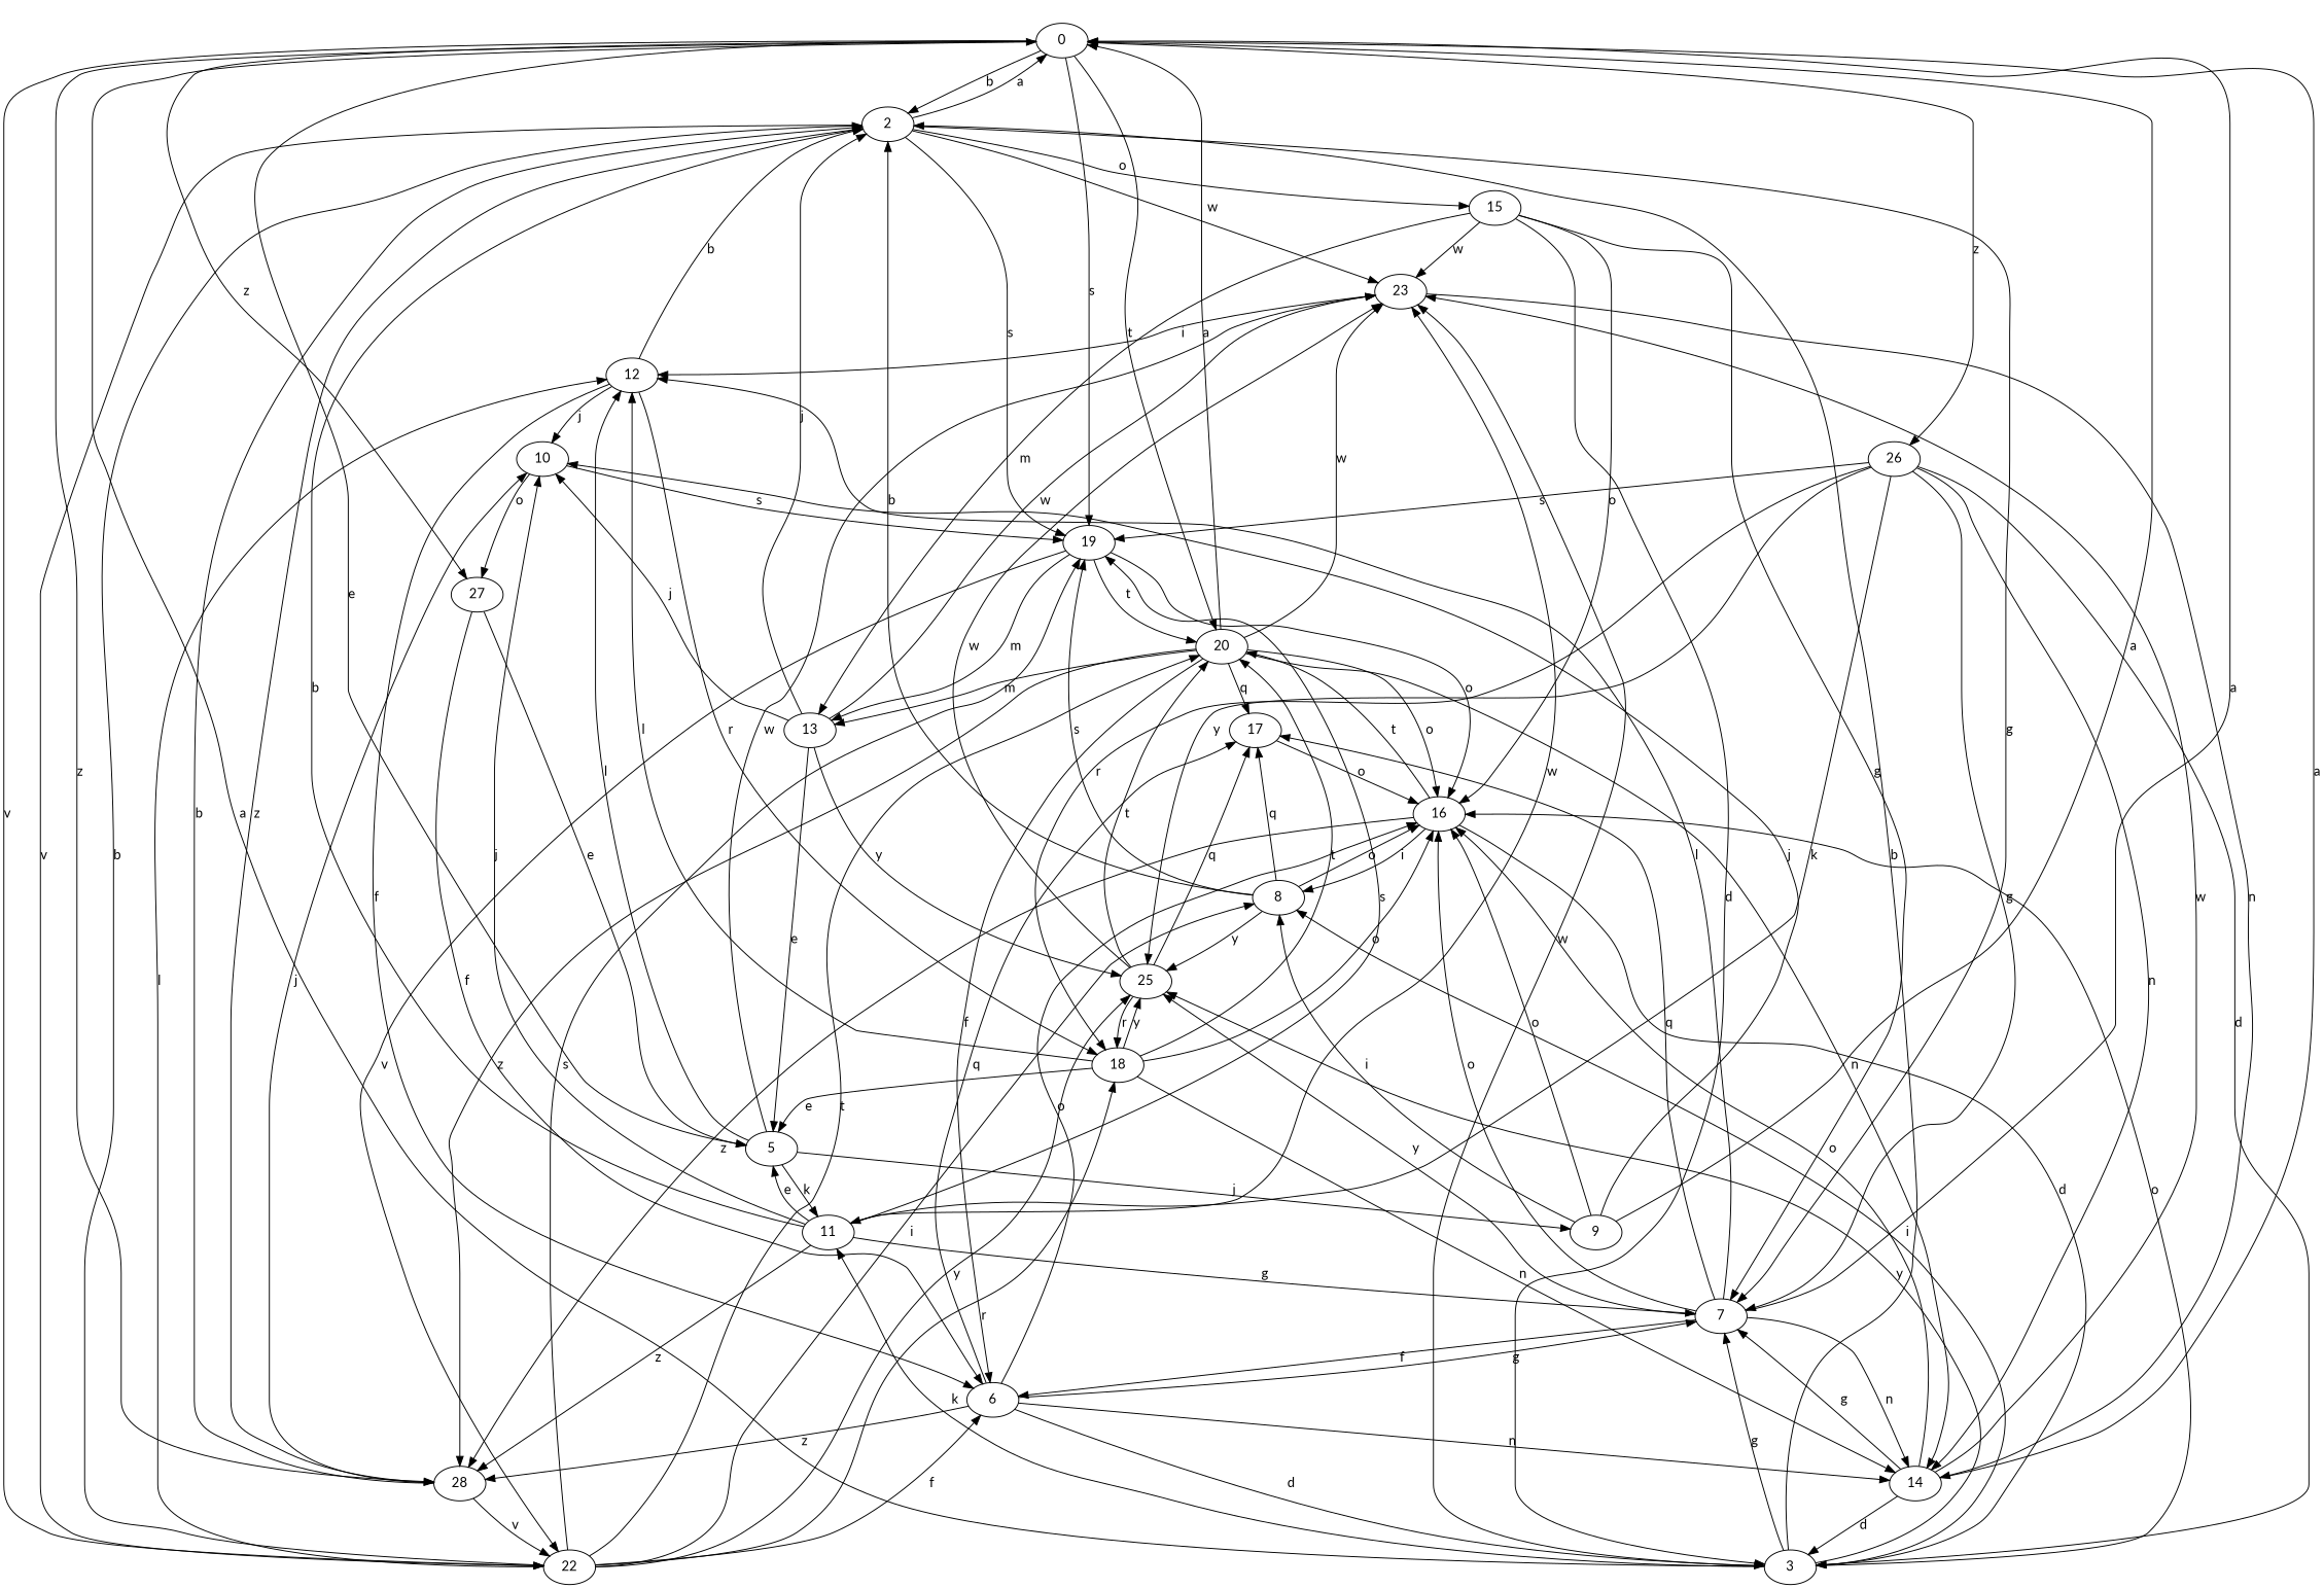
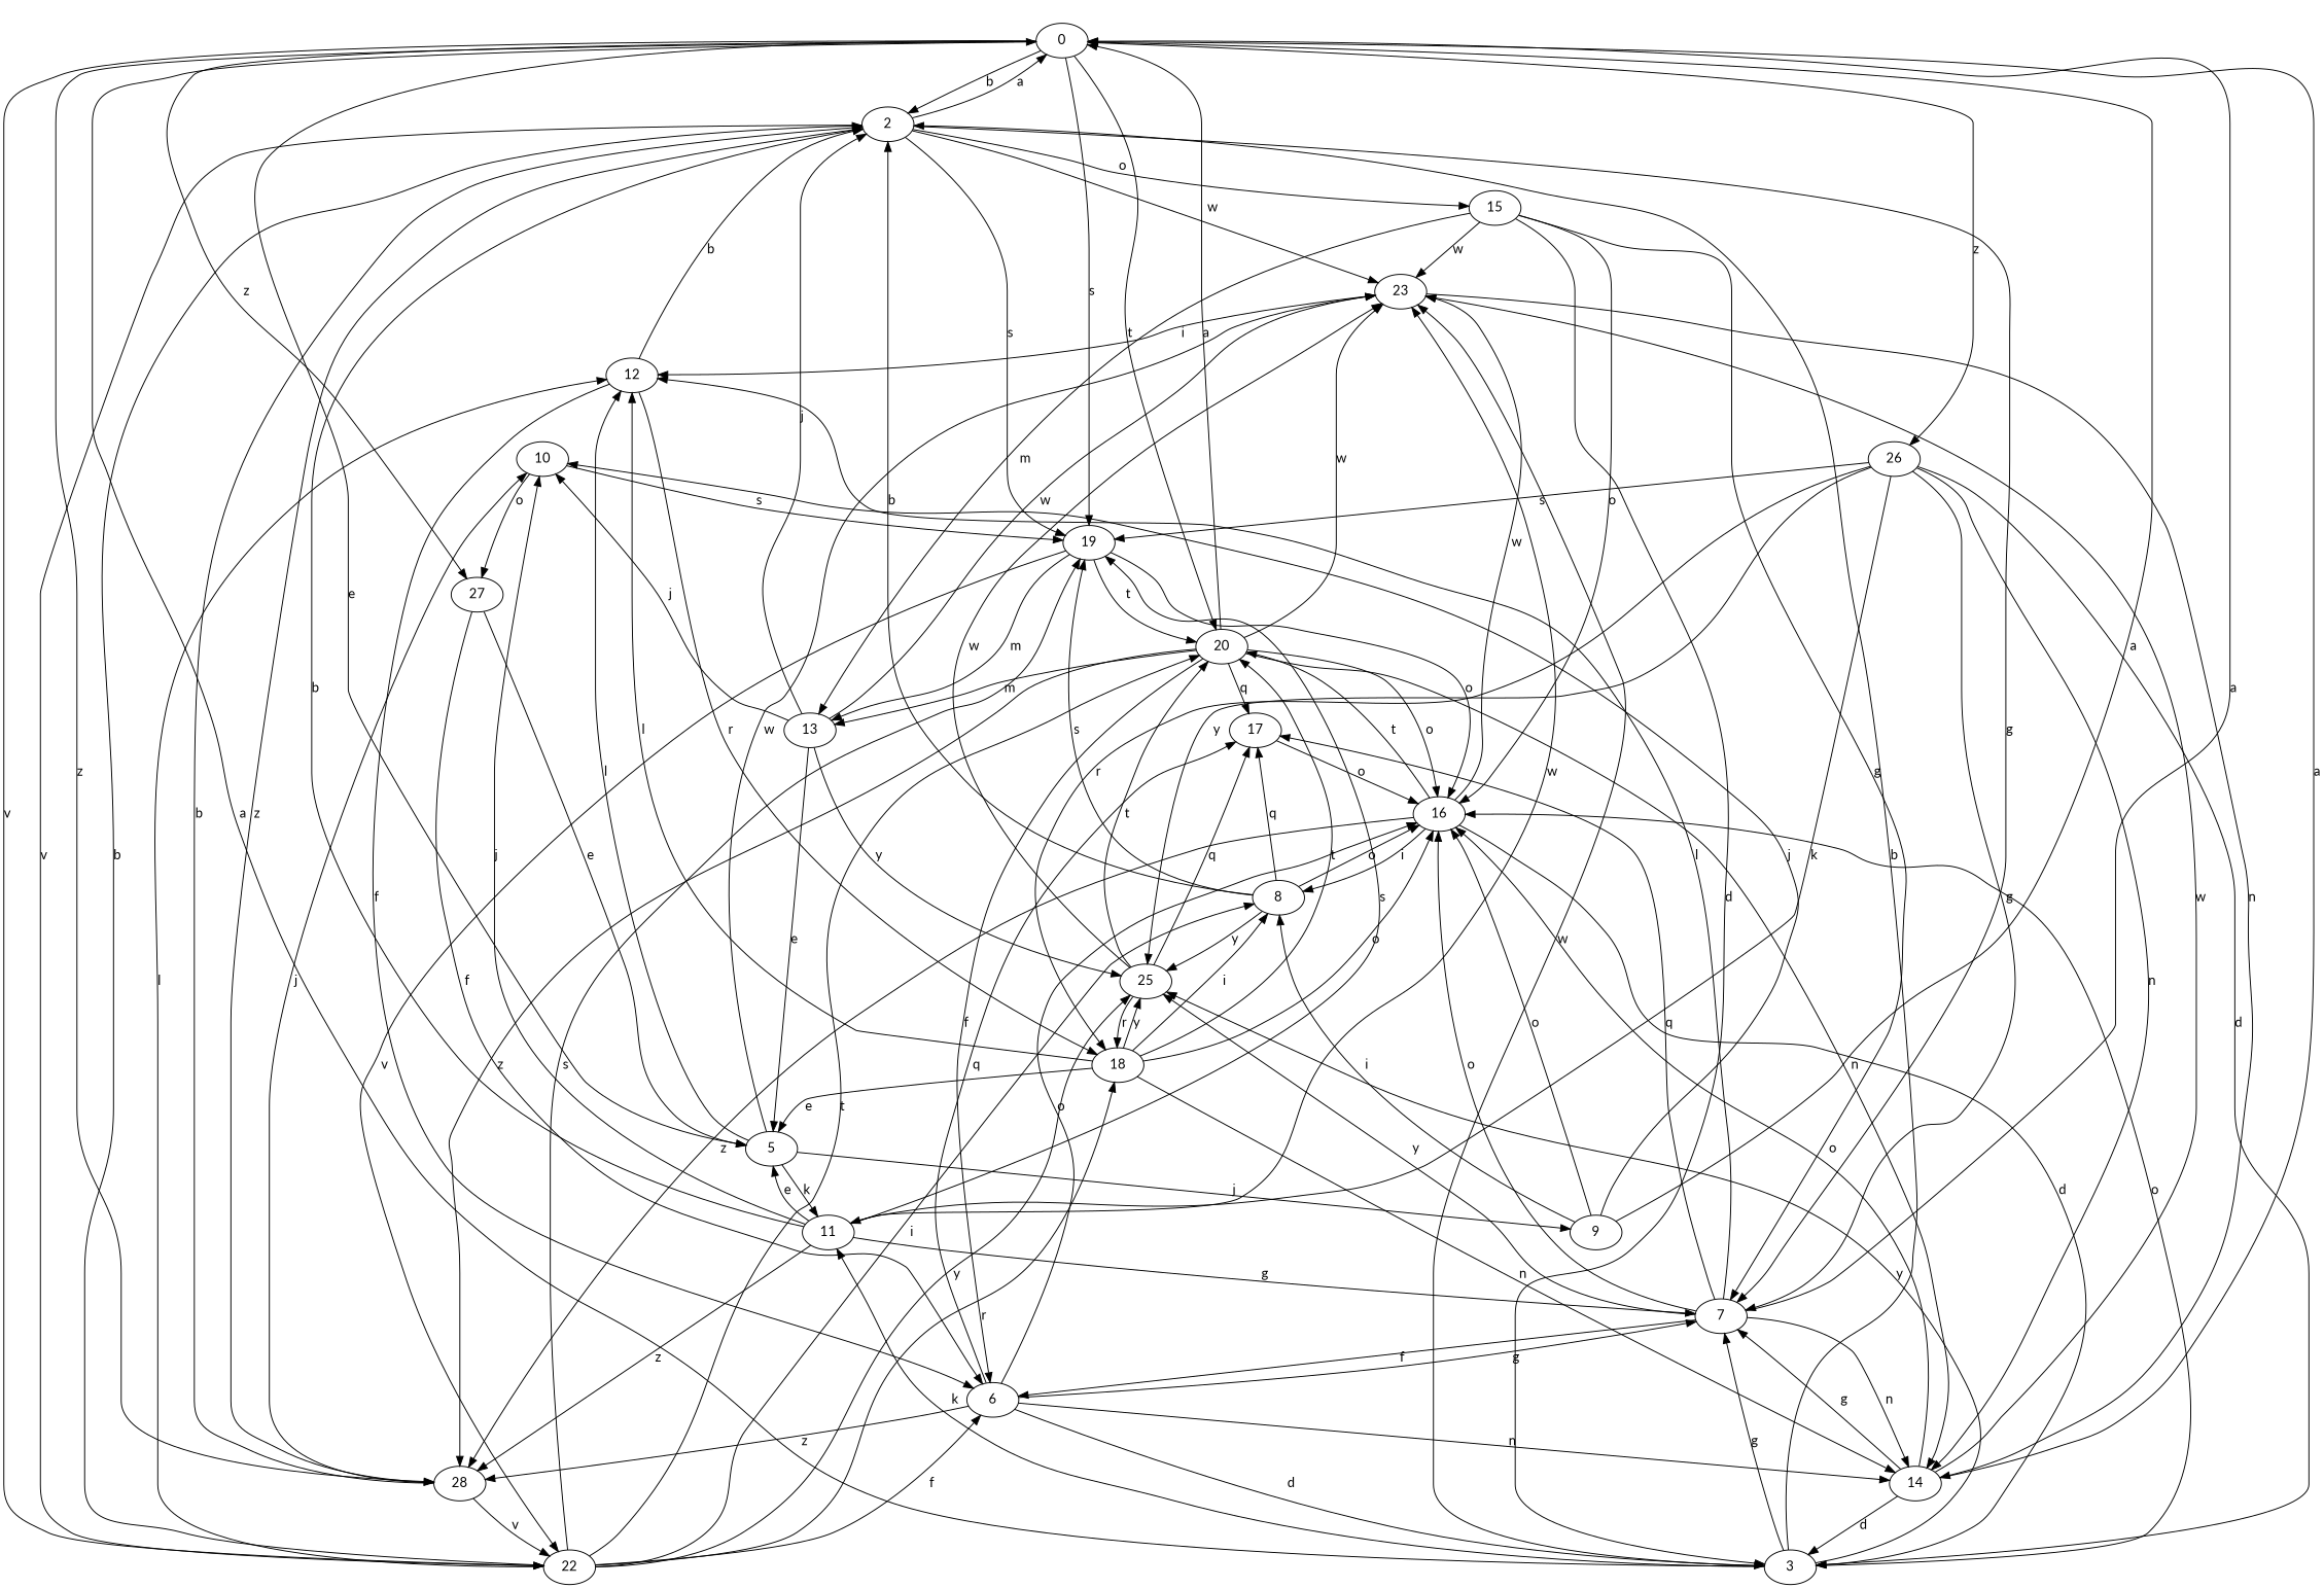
  strict digraph {
    fontname=Lato
    node [fontname=Lato]
    edge [fontname=Lato]
    0
    2
    5
    19
    20
    22
    26
    27
    28
    23
    7
    15
    3
    8
    11
    16
    25
    9
    12
    13
    6
    14
    17
    18
    10
    0 -> 2 [label=b]
    0 -> 5 [label=e]
    0 -> 19 [label=s]
    0 -> 20 [label=t]
    0 -> 22 [label=v]
    0 -> 26 [label=z]
    0 -> 27 [label=z]
    0 -> 28 [label=z]
    2 -> 0 [label=a]
    2 -> 19 [label=s]
    2 -> 22 [label=v]
    2 -> 28 [label=z]
    2 -> 23 [label=w]
    2 -> 7 [label=g]
    2 -> 15 [label=o]
    5 -> 23 [label=w]
    5 -> 11 [label=k]
    5 -> 9 [label=j]
    5 -> 12 [label=l]
    19 -> 20 [label=t]
    19 -> 22 [label=v]
    19 -> 16 [label=o]
    19 -> 13 [label=m]
    20 -> 0 [label=a]
    20 -> 28 [label=z]
    20 -> 23 [label=w]
    20 -> 16 [label=o]
    20 -> 13 [label=m]
    20 -> 6 [label=f]
    20 -> 14 [label=n]
    20 -> 17 [label=q]
    22 -> 2 [label=b]
    22 -> 19 [label=s]
    22 -> 20 [label=t]
    22 -> 8 [label=i]
    22 -> 25 [label=y]
    22 -> 12 [label=l]
    22 -> 6 [label=f]
    22 -> 18 [label=r]
    26 -> 19 [label=s]
    26 -> 7 [label=g]
    26 -> 3 [label=d]
    26 -> 11 [label=k]
    26 -> 25 [label=y]
    26 -> 14 [label=n]
    26 -> 18 [label=r]
    27 -> 5 [label=e]
    27 -> 6 [label=f]
    28 -> 2 [label=b]
    28 -> 22 [label=v]
    28 -> 10 [label=j]
    23 -> 12 [label=i]
    23 -> 14 [label=n]
    7 -> 0 [label=a]
    7 -> 16 [label=o]
    7 -> 25 [label=y]
    7 -> 12 [label=l]
    7 -> 6 [label=f]
    7 -> 14 [label=n]
    7 -> 17 [label=q]
    15 -> 23 [label=w]
    15 -> 7 [label=g]
    15 -> 3 [label=d]
    15 -> 16 [label=o]
    15 -> 13 [label=m]
    3 -> 0 [label=a]
    3 -> 2 [label=b]
    3 -> 23 [label=w]
    3 -> 7 [label=g]
-   3 -> 8 [label=i]
+   18 -> 8 [label=i]
    3 -> 11 [label=k]
    3 -> 16 [label=o]
    3 -> 25 [label=y]
    8 -> 2 [label=b]
    8 -> 19 [label=s]
    8 -> 16 [label=o]
    8 -> 25 [label=y]
    8 -> 17 [label=q]
    11 -> 2 [label=b]
    11 -> 5 [label=e]
    11 -> 19 [label=s]
    11 -> 28 [label=z]
    11 -> 23 [label=w]
    11 -> 7 [label=g]
    11 -> 10 [label=j]
    16 -> 20 [label=t]
    16 -> 28 [label=z]
+   16 -> 23 [label=w]
    16 -> 3 [label=d]
    16 -> 8 [label=i]
    25 -> 20 [label=t]
    25 -> 23 [label=w]
    25 -> 17 [label=q]
    25 -> 18 [label=r]
    9 -> 0 [label=a]
    9 -> 8 [label=i]
    9 -> 16 [label=o]
    9 -> 10 [label=j]
    12 -> 2 [label=b]
    12 -> 6 [label=f]
    12 -> 18 [label=r]
-   12 -> 10 [label=j]
    13 -> 2 [label=j]
    13 -> 5 [label=e]
    13 -> 23 [label=w]
    13 -> 25 [label=y]
    13 -> 10 [label=j]
    6 -> 28 [label=z]
    6 -> 7 [label=g]
    6 -> 3 [label=d]
    6 -> 16 [label=o]
    6 -> 14 [label=n]
    6 -> 17 [label=q]
    14 -> 0 [label=a]
    14 -> 23 [label=w]
    14 -> 7 [label=g]
    14 -> 3 [label=d]
    14 -> 16 [label=o]
    17 -> 16 [label=o]
    18 -> 5 [label=e]
    18 -> 20 [label=t]
    18 -> 16 [label=o]
    18 -> 25 [label=y]
    18 -> 12 [label=l]
    18 -> 14 [label=n]
    10 -> 19 [label=s]
    10 -> 27 [label=o]
  }
